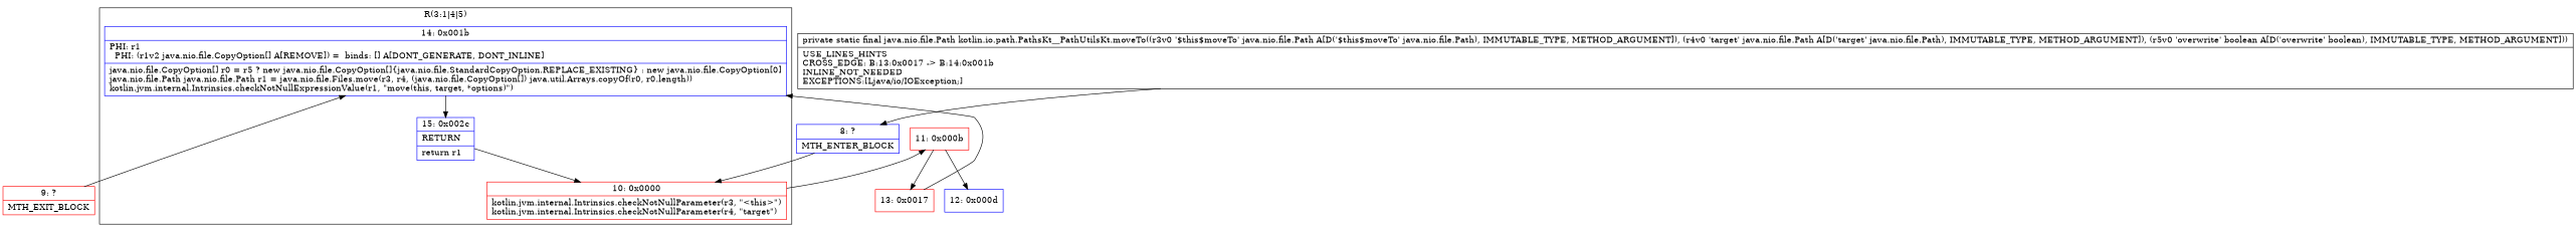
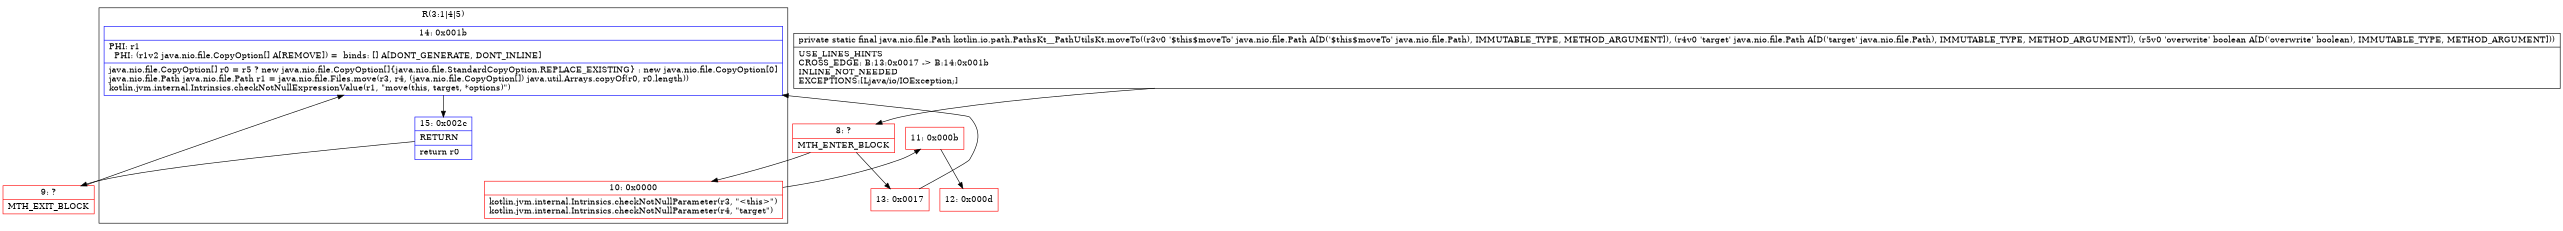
  digraph {
    node [color=red shape=record]
    n1 [label="{10\:\ 0x0000|kotlin.jvm.internal.Intrinsics.checkNotNullParameter(r3, \"\<this\>\")\lkotlin.jvm.internal.Intrinsics.checkNotNullParameter(r4, \"target\")\l}"]
    n2 [color=blue label="{14\:\ 0x001b|PHI: r1 \l  PHI: (r1v2 java.nio.file.CopyOption[] A[REMOVE]) =  binds: [] A[DONT_GENERATE, DONT_INLINE]\l|java.nio.file.CopyOption[] r0 = r5 ? new java.nio.file.CopyOption[]\{java.nio.file.StandardCopyOption.REPLACE_EXISTING\} : new java.nio.file.CopyOption[0]\ljava.nio.file.Path java.nio.file.Path r1 = java.nio.file.Files.move(r3, r4, (java.nio.file.CopyOption[]) java.util.Arrays.copyOf(r0, r0.length))\lkotlin.jvm.internal.Intrinsics.checkNotNullExpressionValue(r1, \"move(this, target, *options)\")\l}"]
-   n3 [color=blue label="{15\:\ 0x002c|RETURN\l|return r1\l}"]
+   n3 [color=blue label="{15\:\ 0x002c|RETURN\l|return r0\l}"]
    n4 [label="{11\:\ 0x000b}"]
    n5 [label="{9\:\ ?|MTH_EXIT_BLOCK\l}"]
-   n6 [color=blue label="{12\:\ 0x000d}"]
+   n6 [label="{12\:\ 0x000d}"]
    n7 [label="{13\:\ 0x0017}"]
-   n8 [color=blue label="{8\:\ ?|MTH_ENTER_BLOCK\l}"]
+   n8 [label="{8\:\ ?|MTH_ENTER_BLOCK\l}"]
    n9 [label="{private static final java.nio.file.Path kotlin.io.path.PathsKt__PathUtilsKt.moveTo((r3v0 '$this$moveTo' java.nio.file.Path A[D('$this$moveTo' java.nio.file.Path), IMMUTABLE_TYPE, METHOD_ARGUMENT]), (r4v0 'target' java.nio.file.Path A[D('target' java.nio.file.Path), IMMUTABLE_TYPE, METHOD_ARGUMENT]), (r5v0 'overwrite' boolean A[D('overwrite' boolean), IMMUTABLE_TYPE, METHOD_ARGUMENT]))  | USE_LINES_HINTS\lCROSS_EDGE: B:13:0x0017 \-\> B:14:0x001b\lINLINE_NOT_NEEDED\lEXCEPTIONS:[Ljava\/io\/IOException;]\l}" color=""]
    subgraph cluster_1 {
      label="R(3:1|4|5)"
      n1
      n2
      n3
    }
    n1 -> n4
    n2 -> n3
-   n3 -> n1
+   n3 -> n5
    n4 -> n6
-   n4 -> n7
+   n8 -> n7
    n5 -> n2
    n7 -> n2
    n8 -> n1
    n9 -> n8
  }
